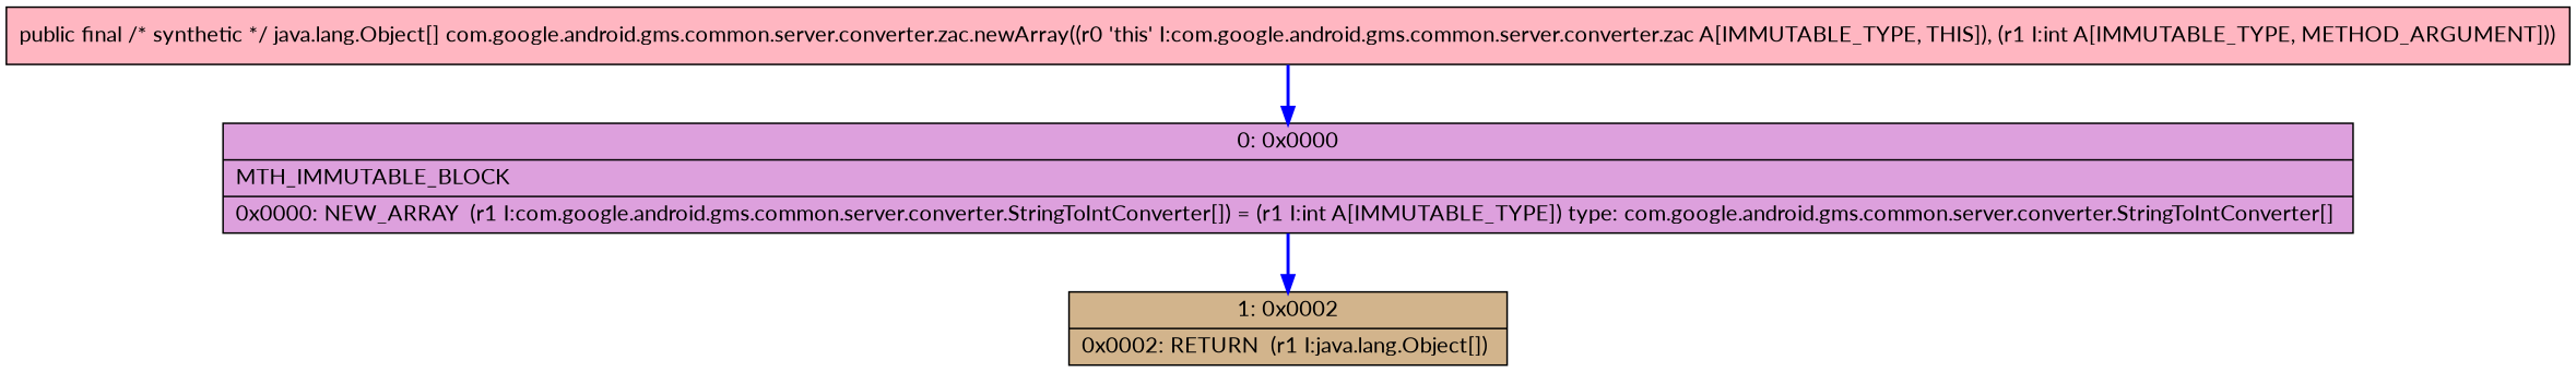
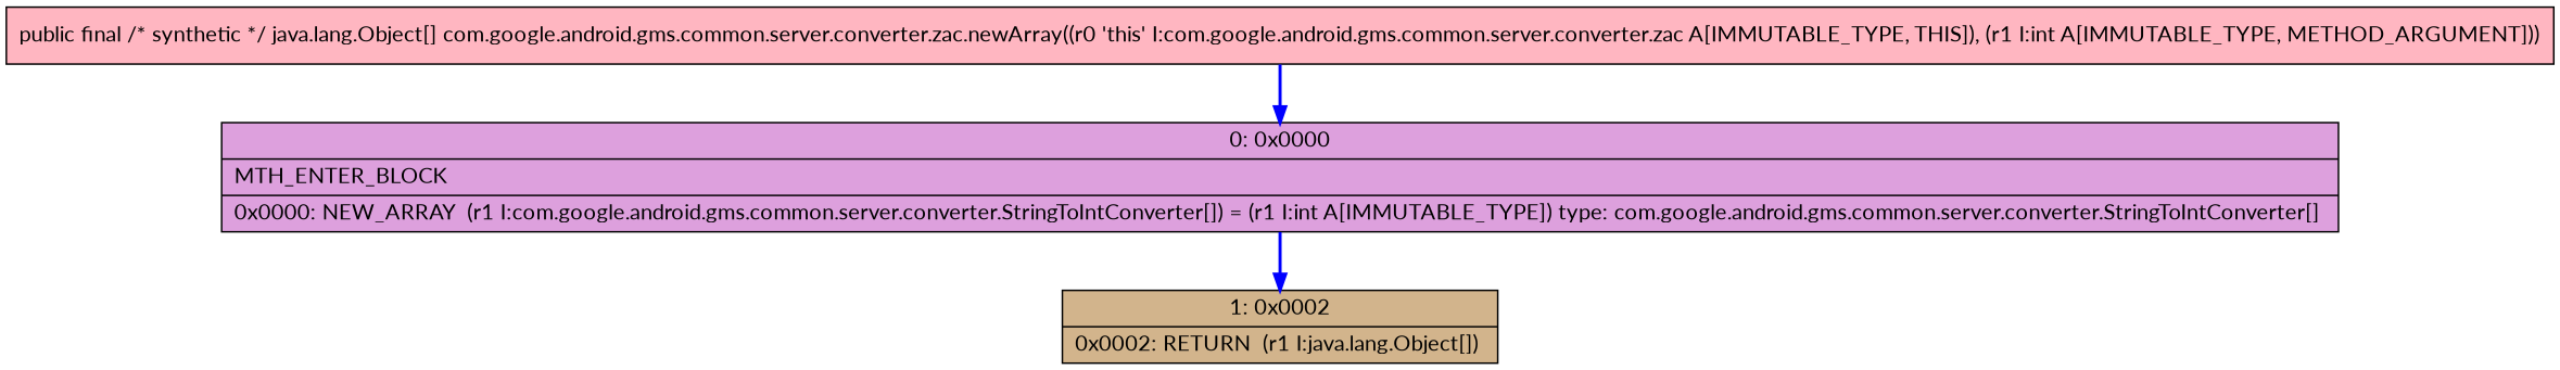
  digraph {
    fontname=Lato
    node [shape=record style=filled fontname=Lato]
    edge [color=blue style=bold fontname=Lato]
-   n1 [label="{0\:\ 0x0000|MTH_IMMUTABLE_BLOCK\l|0x0000: NEW_ARRAY  (r1 I:com.google.android.gms.common.server.converter.StringToIntConverter[]) = (r1 I:int A[IMMUTABLE_TYPE]) type: com.google.android.gms.common.server.converter.StringToIntConverter[] \l}" fillcolor=plum]
+   n1 [label="{0\:\ 0x0000|MTH_ENTER_BLOCK\l|0x0000: NEW_ARRAY  (r1 I:com.google.android.gms.common.server.converter.StringToIntConverter[]) = (r1 I:int A[IMMUTABLE_TYPE]) type: com.google.android.gms.common.server.converter.StringToIntConverter[] \l}" fillcolor=plum]
    n2 [label="{1\:\ 0x0002|0x0002: RETURN  (r1 I:java.lang.Object[]) \l}" fillcolor=tan]
    n3 [label="{public final \/* synthetic *\/ java.lang.Object[] com.google.android.gms.common.server.converter.zac.newArray((r0 'this' I:com.google.android.gms.common.server.converter.zac A[IMMUTABLE_TYPE, THIS]), (r1 I:int A[IMMUTABLE_TYPE, METHOD_ARGUMENT])) }" fillcolor=lightpink]
    n1 -> n2
    n3 -> n1
  }
